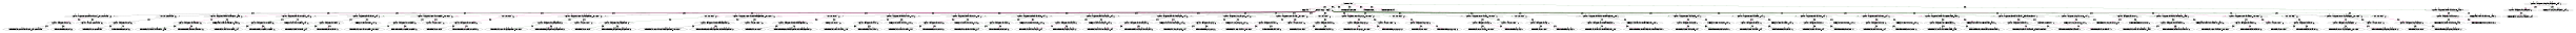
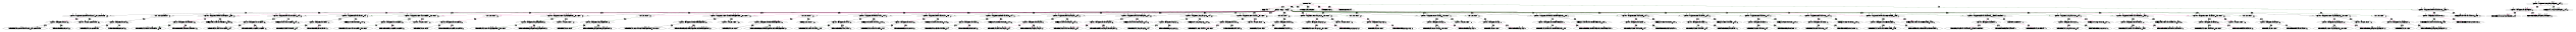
  digraph {
    edge [color=deeppink]
    n1 [label=<(METHOD,&lt;init&gt;)>]
    n2 [label=<(PARAM,this)>]
    n3 [label=<(BLOCK,&lt;empty&gt;,&lt;empty&gt;)<SUB>116</SUB>>]
    n4 [label=<(MODIFIER,CONSTRUCTOR)>]
    n5 [label=<(MODIFIER,PUBLIC)>]
    n6 [label=<(METHOD_RETURN,void)>]
    n7 [label=<(&lt;operator&gt;.assignment,boolean this.linksource = false)<SUB>479</SUB>>]
    n8 [label=<(&lt;operator&gt;.assignment,Commandline this.cmd = new Commandline())<SUB>395</SUB>>]
    n9 [label=<(&lt;init&gt;,new Commandline())<SUB>395</SUB>>]
    n10 [label=<(&lt;operator&gt;.assignment,boolean this.failOnError = false)<SUB>455</SUB>>]
    n11 [label=<(&lt;operator&gt;.assignment,Path this.sourcePath = null)<SUB>456</SUB>>]
    n12 [label=<(&lt;operator&gt;.assignment,File this.destDir = null)<SUB>457</SUB>>]
    n13 [label=<(&lt;operator&gt;.assignment,Vector this.sourceFiles = new Vector())<SUB>458</SUB>>]
    n14 [label=<(&lt;init&gt;,new Vector())<SUB>458</SUB>>]
    n15 [label=<(&lt;operator&gt;.assignment,Vector this.packageNames = new Vector())<SUB>459</SUB>>]
    n16 [label=<(&lt;init&gt;,new Vector())<SUB>459</SUB>>]
    n17 [label=<(&lt;operator&gt;.assignment,Vector this.excludePackageNames = new Vector(1))<SUB>460</SUB>>]
    n18 [label=<(&lt;init&gt;,new Vector(1))<SUB>460</SUB>>]
    n19 [label=<(&lt;operator&gt;.assignment,boolean this.author = true)<SUB>461</SUB>>]
    n20 [label=<(&lt;operator&gt;.assignment,boolean this.version = true)<SUB>462</SUB>>]
    n21 [label=<(&lt;operator&gt;.assignment,DocletInfo this.doclet = null)<SUB>413</SUB>>]
    n22 [label=<(&lt;operator&gt;.assignment,Path this.classpath = null)<SUB>464</SUB>>]
    n23 [label=<(&lt;operator&gt;.assignment,Path this.bootclasspath = null)<SUB>465</SUB>>]
    n24 [label=<(&lt;operator&gt;.assignment,String this.group = null)<SUB>466</SUB>>]
    n25 [label=<(&lt;operator&gt;.assignment,Vector this.links = new Vector())<SUB>468</SUB>>]
    n26 [label=<(&lt;init&gt;,new Vector())<SUB>468</SUB>>]
    n27 [label=<(&lt;operator&gt;.assignment,Vector this.groups = new Vector())<SUB>469</SUB>>]
    n28 [label=<(&lt;init&gt;,new Vector())<SUB>469</SUB>>]
    n29 [label=<(&lt;operator&gt;.assignment,Vector this.tags = new Vector())<SUB>470</SUB>>]
    n30 [label=<(&lt;init&gt;,new Vector())<SUB>470</SUB>>]
    n31 [label=<(&lt;operator&gt;.assignment,boolean this.useDefaultExcludes = true)<SUB>471</SUB>>]
    n32 [label=<(&lt;operator&gt;.assignment,Html this.doctitle = null)<SUB>472</SUB>>]
    n33 [label=<(&lt;operator&gt;.assignment,Html this.header = null)<SUB>473</SUB>>]
    n34 [label=<(&lt;operator&gt;.assignment,Html this.footer = null)<SUB>474</SUB>>]
    n35 [label=<(&lt;operator&gt;.assignment,Html this.bottom = null)<SUB>475</SUB>>]
    n36 [label=<(&lt;operator&gt;.assignment,boolean this.useExternalFile = false)<SUB>476</SUB>>]
    n37 [label=<(&lt;operator&gt;.assignment,FileUtils this.fileUtils = FileUtils.newFileUti...)<SUB>477</SUB>>]
    n38 [label=<(&lt;operator&gt;.assignment,String this.source = null)<SUB>478</SUB>>]
    n39 [label=<(&lt;operator&gt;.assignment,boolean this.breakiterator = false)<SUB>480</SUB>>]
    n40 [label=<(&lt;operator&gt;.assignment,Vector this.fileSets = new Vector())<SUB>483</SUB>>]
    n41 [label=<(&lt;init&gt;,new Vector())<SUB>483</SUB>>]
    n42 [label=<(&lt;operator&gt;.assignment,Vector this.packageSets = new Vector())<SUB>484</SUB>>]
    n43 [label=<(&lt;init&gt;,new Vector())<SUB>484</SUB>>]
    n44 [label=<(&lt;operator&gt;.fieldAccess,this.cmd)<SUB>395</SUB>>]
    n45 [label=<(&lt;operator&gt;.alloc,new Commandline())<SUB>395</SUB>>]
    n46 [label=<(&lt;operator&gt;.fieldAccess,this.cmd)<SUB>395</SUB>>]
    n47 [label=<(&lt;operator&gt;.fieldAccess,this.failOnError)<SUB>455</SUB>>]
    n48 [label=<(LITERAL,false,boolean this.failOnError = false)<SUB>455</SUB>>]
    n49 [label=<(&lt;operator&gt;.fieldAccess,this.sourcePath)<SUB>456</SUB>>]
    n50 [label=<(LITERAL,null,Path this.sourcePath = null)<SUB>456</SUB>>]
    n51 [label=<(&lt;operator&gt;.fieldAccess,this.destDir)<SUB>457</SUB>>]
    n52 [label=<(LITERAL,null,File this.destDir = null)<SUB>457</SUB>>]
    n53 [label=<(&lt;operator&gt;.fieldAccess,this.sourceFiles)<SUB>458</SUB>>]
    n54 [label=<(&lt;operator&gt;.alloc,new Vector())<SUB>458</SUB>>]
    n55 [label=<(&lt;operator&gt;.fieldAccess,this.sourceFiles)<SUB>458</SUB>>]
    n56 [label=<(&lt;operator&gt;.fieldAccess,this.packageNames)<SUB>459</SUB>>]
    n57 [label=<(&lt;operator&gt;.alloc,new Vector())<SUB>459</SUB>>]
    n58 [label=<(&lt;operator&gt;.fieldAccess,this.packageNames)<SUB>459</SUB>>]
    n59 [label=<(&lt;operator&gt;.fieldAccess,this.excludePackageNames)<SUB>460</SUB>>]
    n60 [label=<(&lt;operator&gt;.alloc,new Vector(1))<SUB>460</SUB>>]
    n61 [label=<(&lt;operator&gt;.fieldAccess,this.excludePackageNames)<SUB>460</SUB>>]
    n62 [label=<(LITERAL,1,new Vector(1))<SUB>460</SUB>>]
    n63 [label=<(&lt;operator&gt;.fieldAccess,this.author)<SUB>461</SUB>>]
    n64 [label=<(LITERAL,true,boolean this.author = true)<SUB>461</SUB>>]
    n65 [label=<(&lt;operator&gt;.fieldAccess,this.version)<SUB>462</SUB>>]
    n66 [label=<(LITERAL,true,boolean this.version = true)<SUB>462</SUB>>]
    n67 [label=<(&lt;operator&gt;.fieldAccess,this.doclet)<SUB>463</SUB>>]
    n68 [label=<(LITERAL,null,DocletInfo this.doclet = null)<SUB>463</SUB>>]
    n69 [label=<(&lt;operator&gt;.fieldAccess,this.classpath)<SUB>464</SUB>>]
    n70 [label=<(LITERAL,null,Path this.classpath = null)<SUB>464</SUB>>]
    n71 [label=<(&lt;operator&gt;.fieldAccess,this.bootclasspath)<SUB>465</SUB>>]
    n72 [label=<(LITERAL,null,Path this.bootclasspath = null)<SUB>465</SUB>>]
    n73 [label=<(&lt;operator&gt;.fieldAccess,this.group)<SUB>436</SUB>>]
    n74 [label=<(LITERAL,null,String this.group = null)<SUB>466</SUB>>]
    n75 [label=<(&lt;operator&gt;.assignment,String this.packageList = null)<SUB>467</SUB>>]
    n76 [label=<(&lt;operator&gt;.fieldAccess,this.packageList)<SUB>467</SUB>>]
    n77 [label=<(LITERAL,null,String this.packageList = null)<SUB>467</SUB>>]
    n78 [label=<(&lt;operator&gt;.fieldAccess,this.links)<SUB>468</SUB>>]
    n79 [label=<(&lt;operator&gt;.alloc,new Vector())<SUB>468</SUB>>]
    n80 [label=<(&lt;operator&gt;.fieldAccess,this.links)<SUB>468</SUB>>]
    n81 [label=<(&lt;operator&gt;.fieldAccess,this.groups)<SUB>469</SUB>>]
    n82 [label=<(&lt;operator&gt;.alloc,new Vector())<SUB>469</SUB>>]
    n83 [label=<(&lt;operator&gt;.fieldAccess,this.groups)<SUB>469</SUB>>]
    n84 [label=<(&lt;operator&gt;.fieldAccess,this.tags)<SUB>470</SUB>>]
    n85 [label=<(&lt;operator&gt;.alloc,new Vector())<SUB>470</SUB>>]
    n86 [label=<(&lt;operator&gt;.fieldAccess,this.tags)<SUB>470</SUB>>]
    n87 [label=<(&lt;operator&gt;.fieldAccess,this.useDefaultExcludes)<SUB>471</SUB>>]
    n88 [label=<(LITERAL,true,boolean this.useDefaultExcludes = true)<SUB>471</SUB>>]
    n89 [label=<(&lt;operator&gt;.fieldAccess,this.doctitle)<SUB>472</SUB>>]
    n90 [label=<(LITERAL,null,Html this.doctitle = null)<SUB>472</SUB>>]
    n91 [label=<(&lt;operator&gt;.fieldAccess,this.header)<SUB>473</SUB>>]
    n92 [label=<(LITERAL,null,Html this.header = null)<SUB>473</SUB>>]
    n93 [label=<(&lt;operator&gt;.fieldAccess,this.footer)<SUB>474</SUB>>]
    n94 [label=<(LITERAL,null,Html this.footer = null)<SUB>474</SUB>>]
    n95 [label=<(&lt;operator&gt;.fieldAccess,this.bottom)<SUB>475</SUB>>]
    n96 [label=<(LITERAL,null,Html this.bottom = null)<SUB>475</SUB>>]
    n97 [label=<(&lt;operator&gt;.fieldAccess,this.useExternalFile)<SUB>476</SUB>>]
    n98 [label=<(LITERAL,false,boolean this.useExternalFile = false)<SUB>476</SUB>>]
    n99 [label=<(&lt;operator&gt;.fieldAccess,this.fileUtils)<SUB>477</SUB>>]
    n100 [label=<(newFileUtils,newFileUtils())<SUB>477</SUB>>]
    n101 [label=<(&lt;operator&gt;.fieldAccess,this.source)<SUB>478</SUB>>]
    n102 [label=<(LITERAL,null,String this.source = null)<SUB>478</SUB>>]
    n103 [label=<(&lt;operator&gt;.fieldAccess,this.linksource)<SUB>479</SUB>>]
    n104 [label=<(LITERAL,false,boolean this.linksource = false)<SUB>479</SUB>>]
    n105 [label=<(&lt;operator&gt;.fieldAccess,this.breakiterator)<SUB>480</SUB>>]
    n106 [label=<(LITERAL,false,boolean this.breakiterator = false)<SUB>480</SUB>>]
    n107 [label=<(&lt;operator&gt;.fieldAccess,this.fileSets)<SUB>483</SUB>>]
    n108 [label=<(&lt;operator&gt;.alloc,new Vector())<SUB>483</SUB>>]
    n109 [label=<(&lt;operator&gt;.fieldAccess,this.fileSets)<SUB>483</SUB>>]
    n110 [label=<(&lt;operator&gt;.fieldAccess,this.packageSets)<SUB>484</SUB>>]
    n111 [label=<(&lt;operator&gt;.alloc,new Vector())<SUB>484</SUB>>]
    n112 [label=<(&lt;operator&gt;.fieldAccess,this.packageSets)<SUB>484</SUB>>]
    n113 [label=<(IDENTIFIER,this,Commandline this.cmd = new Commandline())>]
    n114 [label=<(FIELD_IDENTIFIER,cmd,cmd)<SUB>395</SUB>>]
    n115 [label=<(IDENTIFIER,this,new Commandline())>]
    n116 [label=<(FIELD_IDENTIFIER,cmd,cmd)<SUB>395</SUB>>]
    n117 [label=<(IDENTIFIER,this,boolean this.failOnError = false)>]
    n118 [label=<(FIELD_IDENTIFIER,failOnError,failOnError)<SUB>455</SUB>>]
    n119 [label=<(IDENTIFIER,this,Path this.sourcePath = null)>]
    n120 [label=<(FIELD_IDENTIFIER,sourcePath,sourcePath)<SUB>456</SUB>>]
    n121 [label=<(IDENTIFIER,this,File this.destDir = null)>]
    n122 [label=<(FIELD_IDENTIFIER,destDir,destDir)<SUB>457</SUB>>]
    n123 [label=<(IDENTIFIER,this,Vector this.sourceFiles = new Vector())>]
    n124 [label=<(FIELD_IDENTIFIER,sourceFiles,sourceFiles)<SUB>458</SUB>>]
    n125 [label=<(IDENTIFIER,this,new Vector())>]
    n126 [label=<(FIELD_IDENTIFIER,sourceFiles,sourceFiles)<SUB>458</SUB>>]
    n127 [label=<(IDENTIFIER,this,Vector this.packageNames = new Vector())>]
    n128 [label=<(FIELD_IDENTIFIER,packageNames,packageNames)<SUB>459</SUB>>]
    n129 [label=<(IDENTIFIER,this,new Vector())>]
    n130 [label=<(FIELD_IDENTIFIER,packageNames,packageNames)<SUB>459</SUB>>]
    n131 [label=<(IDENTIFIER,this,Vector this.excludePackageNames = new Vector(1))>]
    n132 [label=<(FIELD_IDENTIFIER,excludePackageNames,excludePackageNames)<SUB>460</SUB>>]
    n133 [label=<(IDENTIFIER,this,new Vector(1))>]
    n134 [label=<(FIELD_IDENTIFIER,excludePackageNames,excludePackageNames)<SUB>460</SUB>>]
    n135 [label=<(IDENTIFIER,this,boolean this.author = true)>]
    n136 [label=<(FIELD_IDENTIFIER,author,author)<SUB>461</SUB>>]
    n137 [label=<(IDENTIFIER,this,boolean this.version = true)>]
    n138 [label=<(FIELD_IDENTIFIER,version,version)<SUB>462</SUB>>]
    n139 [label=<(IDENTIFIER,this,DocletInfo this.doclet = null)>]
    n140 [label=<(FIELD_IDENTIFIER,doclet,doclet)<SUB>463</SUB>>]
    n141 [label=<(IDENTIFIER,this,Path this.classpath = null)>]
    n142 [label=<(FIELD_IDENTIFIER,classpath,classpath)<SUB>464</SUB>>]
    n143 [label=<(IDENTIFIER,this,Path this.bootclasspath = null)>]
    n144 [label=<(FIELD_IDENTIFIER,bootclasspath,bootclasspath)<SUB>465</SUB>>]
    n145 [label=<(IDENTIFIER,this,String this.group = null)>]
    n146 [label=<(FIELD_IDENTIFIER,group,group)<SUB>466</SUB>>]
    n147 [label=<(IDENTIFIER,this,String this.packageList = null)>]
+   n148 [label=<(FIELD_IDENTIFIER,packageList,packageList)<SUB>467</SUB>>]
    n149 [label=<(IDENTIFIER,this,Vector this.links = new Vector())>]
    n150 [label=<(FIELD_IDENTIFIER,links,links)<SUB>468</SUB>>]
    n151 [label=<(IDENTIFIER,this,new Vector())>]
    n152 [label=<(FIELD_IDENTIFIER,links,links)<SUB>468</SUB>>]
    n153 [label=<(IDENTIFIER,this,Vector this.groups = new Vector())>]
    n154 [label=<(FIELD_IDENTIFIER,groups,groups)<SUB>469</SUB>>]
    n155 [label=<(IDENTIFIER,this,new Vector())>]
    n156 [label=<(FIELD_IDENTIFIER,groups,groups)<SUB>469</SUB>>]
    n157 [label=<(IDENTIFIER,this,Vector this.tags = new Vector())>]
    n158 [label=<(FIELD_IDENTIFIER,tags,tags)<SUB>470</SUB>>]
    n159 [label=<(IDENTIFIER,this,new Vector())>]
    n160 [label=<(FIELD_IDENTIFIER,tags,tags)<SUB>470</SUB>>]
    n161 [label=<(IDENTIFIER,this,boolean this.useDefaultExcludes = true)>]
    n162 [label=<(FIELD_IDENTIFIER,useDefaultExcludes,useDefaultExcludes)<SUB>471</SUB>>]
    n163 [label=<(IDENTIFIER,this,Html this.doctitle = null)>]
    n164 [label=<(FIELD_IDENTIFIER,doctitle,doctitle)<SUB>472</SUB>>]
    n165 [label=<(IDENTIFIER,this,Html this.header = null)>]
    n166 [label=<(FIELD_IDENTIFIER,header,header)<SUB>473</SUB>>]
    n167 [label=<(IDENTIFIER,this,Html this.footer = null)>]
    n168 [label=<(FIELD_IDENTIFIER,footer,footer)<SUB>474</SUB>>]
    n169 [label=<(IDENTIFIER,this,Html this.bottom = null)>]
    n170 [label=<(FIELD_IDENTIFIER,bottom,bottom)<SUB>475</SUB>>]
    n171 [label=<(IDENTIFIER,this,boolean this.useExternalFile = false)>]
    n172 [label=<(FIELD_IDENTIFIER,useExternalFile,useExternalFile)<SUB>476</SUB>>]
    n173 [label=<(IDENTIFIER,this,FileUtils this.fileUtils = FileUtils.newFileUti...)>]
    n174 [label=<(FIELD_IDENTIFIER,fileUtils,fileUtils)<SUB>477</SUB>>]
    n175 [label=<(IDENTIFIER,FileUtils,newFileUtils())<SUB>477</SUB>>]
    n176 [label=<(IDENTIFIER,this,String this.source = null)>]
    n177 [label=<(FIELD_IDENTIFIER,source,source)<SUB>478</SUB>>]
    n178 [label=<(IDENTIFIER,this,boolean this.linksource = false)>]
    n179 [label=<(FIELD_IDENTIFIER,linksource,linksource)<SUB>479</SUB>>]
    n180 [label=<(IDENTIFIER,this,boolean this.breakiterator = false)>]
    n181 [label=<(FIELD_IDENTIFIER,breakiterator,breakiterator)<SUB>480</SUB>>]
    n182 [label=<(IDENTIFIER,this,Vector this.fileSets = new Vector())>]
    n183 [label=<(FIELD_IDENTIFIER,fileSets,fileSets)<SUB>483</SUB>>]
    n184 [label=<(IDENTIFIER,this,new Vector())>]
    n185 [label=<(FIELD_IDENTIFIER,fileSets,fileSets)<SUB>483</SUB>>]
    n186 [label=<(IDENTIFIER,this,Vector this.packageSets = new Vector())>]
    n187 [label=<(FIELD_IDENTIFIER,packageSets,packageSets)<SUB>484</SUB>>]
    n188 [label=<(IDENTIFIER,this,new Vector())>]
    n189 [label=<(FIELD_IDENTIFIER,packageSets,packageSets)<SUB>484</SUB>>]
    n1 -> n2 [label="AST: "]
    n1 -> n2 [color=darkgreen label="DDG: "]
    n1 -> n3 [color=black label="AST: "]
    n1 -> n4 [color=darkgreen label="AST: "]
    n1 -> n5 [label="AST: "]
    n1 -> n6 [label="AST: "]
    n1 -> n7 [color=darkgreen label="AST: "]
    n3 -> n8 [color=black label="AST: "]
    n3 -> n9 [color=black label="AST: "]
    n3 -> n10 [label="AST: "]
    n3 -> n11 [color=black label="AST: "]
    n3 -> n12 [color=darkgreen label="AST: "]
    n3 -> n13 [label="AST: "]
    n3 -> n14 [label="AST: "]
    n3 -> n15 [color=black label="AST: "]
    n3 -> n16 [label="AST: "]
    n3 -> n17 [label="AST: "]
    n3 -> n18 [color=black label="AST: "]
    n3 -> n19 [color=black label="AST: "]
    n3 -> n20 [color=darkgreen label="AST: "]
    n3 -> n21 [color=black label="AST: "]
    n3 -> n22 [color=black label="AST: "]
    n3 -> n23 [color=black label="AST: "]
    n3 -> n24 [color=darkgreen label="AST: "]
    n3 -> n25 [label="AST: "]
    n3 -> n26 [color=black label="AST: "]
    n3 -> n27 [label="AST: "]
    n3 -> n28 [color=darkgreen label="AST: "]
    n3 -> n29 [color=black label="AST: "]
    n3 -> n30 [color=darkgreen label="AST: "]
    n3 -> n31 [color=black label="AST: "]
    n3 -> n32 [color=darkgreen label="AST: "]
    n3 -> n33 [color=black label="AST: "]
    n3 -> n34 [color=darkgreen label="AST: "]
    n3 -> n35 [color=darkgreen label="AST: "]
    n3 -> n36 [label="AST: "]
    n3 -> n37 [color=darkgreen label="AST: "]
    n3 -> n38 [color=darkgreen label="AST: "]
    n3 -> n39 [color=darkgreen label="AST: "]
    n3 -> n40 [label="AST: "]
    n3 -> n41 [color=darkgreen label="AST: "]
    n3 -> n42 [color=black label="AST: "]
    n3 -> n43 [color=darkgreen label="AST: "]
    n7 -> n103 [label="AST: "]
    n7 -> n104 [color=black label="AST: "]
    n8 -> n44 [label="AST: "]
    n8 -> n45 [color=darkgreen label="AST: "]
    n9 -> n46 [color=black label="AST: "]
    n10 -> n47 [label="AST: "]
    n10 -> n48 [color=black label="AST: "]
    n11 -> n49 [color=darkgreen label="AST: "]
    n11 -> n50 [color=black label="AST: "]
    n12 -> n51 [color=black label="AST: "]
    n12 -> n52 [color=black label="AST: "]
    n13 -> n53 [color=darkgreen label="AST: "]
    n13 -> n54 [label="AST: "]
    n14 -> n55 [label="AST: "]
    n15 -> n56 [color=darkgreen label="AST: "]
    n15 -> n57 [color=black label="AST: "]
    n16 -> n58 [color=darkgreen label="AST: "]
    n17 -> n59 [color=black label="AST: "]
    n17 -> n60 [color=darkgreen label="AST: "]
    n18 -> n61 [label="AST: "]
    n18 -> n62 [color=darkgreen label="AST: "]
    n19 -> n63 [color=black label="AST: "]
    n19 -> n64 [color=black label="AST: "]
    n20 -> n65 [label="AST: "]
    n20 -> n66 [color=darkgreen label="AST: "]
    n21 -> n67 [color=darkgreen label="AST: "]
    n21 -> n68 [label="AST: "]
    n22 -> n69 [color=darkgreen label="AST: "]
    n22 -> n70 [color=darkgreen label="AST: "]
    n23 -> n71 [color=black label="AST: "]
    n23 -> n72 [label="AST: "]
    n24 -> n73 [color=darkgreen label="AST: "]
    n24 -> n74 [color=black label="AST: "]
    n25 -> n78 [color=darkgreen label="AST: "]
    n25 -> n79 [label="AST: "]
    n26 -> n80 [color=darkgreen label="AST: "]
    n27 -> n81 [label="AST: "]
    n27 -> n82 [color=black label="AST: "]
    n28 -> n83 [label="AST: "]
    n29 -> n84 [color=black label="AST: "]
    n29 -> n85 [color=darkgreen label="AST: "]
    n30 -> n86 [color=black label="AST: "]
    n31 -> n87 [color=darkgreen label="AST: "]
    n31 -> n88 [color=black label="AST: "]
    n32 -> n89 [label="AST: "]
    n32 -> n90 [color=black label="AST: "]
    n33 -> n91 [label="AST: "]
    n33 -> n92 [color=black label="AST: "]
    n34 -> n93 [color=black label="AST: "]
    n34 -> n94 [color=darkgreen label="AST: "]
    n35 -> n95 [label="AST: "]
    n35 -> n96 [color=darkgreen label="AST: "]
    n36 -> n97 [color=darkgreen label="AST: "]
    n36 -> n98 [label="AST: "]
    n37 -> n99 [label="AST: "]
    n37 -> n100 [color=black label="AST: "]
-   n38 -> n176 [color=darkgreen label="AST: "]
+   n38 -> n101 [color=darkgreen label="AST: "]
    n38 -> n102 [label="AST: "]
    n39 -> n105 [color=darkgreen label="AST: "]
    n39 -> n106 [color=black label="AST: "]
    n40 -> n107 [color=black label="AST: "]
    n40 -> n108 [label="AST: "]
    n41 -> n109 [color=black label="AST: "]
    n42 -> n110 [label="AST: "]
    n42 -> n111 [color=black label="AST: "]
    n43 -> n112 [label="AST: "]
    n44 -> n113 [color=black label="AST: "]
    n44 -> n114 [color=darkgreen label="AST: "]
    n46 -> n115 [color=black label="AST: "]
    n46 -> n116 [color=darkgreen label="AST: "]
    n47 -> n117 [color=darkgreen label="AST: "]
    n47 -> n118 [label="AST: "]
    n49 -> n119 [color=black label="AST: "]
    n49 -> n120 [label="AST: "]
    n51 -> n121 [color=darkgreen label="AST: "]
    n51 -> n122 [label="AST: "]
    n53 -> n123 [color=darkgreen label="AST: "]
    n53 -> n124 [label="AST: "]
    n55 -> n125 [color=black label="AST: "]
    n55 -> n126 [label="AST: "]
    n56 -> n127 [color=darkgreen label="AST: "]
    n56 -> n128 [label="AST: "]
    n58 -> n129 [color=darkgreen label="AST: "]
    n58 -> n130 [color=darkgreen label="AST: "]
    n59 -> n131 [color=black label="AST: "]
    n59 -> n132 [label="AST: "]
    n61 -> n133 [color=black label="AST: "]
    n61 -> n134 [color=darkgreen label="AST: "]
    n63 -> n135 [color=darkgreen label="AST: "]
    n63 -> n136 [color=black label="AST: "]
    n65 -> n137 [color=black label="AST: "]
    n65 -> n138 [label="AST: "]
    n67 -> n139 [color=darkgreen label="AST: "]
    n67 -> n140 [label="AST: "]
    n69 -> n141 [label="AST: "]
    n69 -> n142 [label="AST: "]
    n71 -> n143 [label="AST: "]
    n71 -> n144 [label="AST: "]
    n73 -> n145 [color=darkgreen label="AST: "]
    n73 -> n146 [color=black label="AST: "]
    n75 -> n76 [label="AST: "]
    n75 -> n77 [color=darkgreen label="AST: "]
    n76 -> n147 [label="AST: "]
+   n76 -> n148 [label="AST: "]
    n78 -> n149 [label="AST: "]
    n78 -> n150 [color=darkgreen label="AST: "]
    n80 -> n151 [color=black label="AST: "]
    n80 -> n152 [color=darkgreen label="AST: "]
    n81 -> n153 [label="AST: "]
    n81 -> n154 [label="AST: "]
    n83 -> n155 [label="AST: "]
    n83 -> n156 [label="AST: "]
    n84 -> n157 [color=black label="AST: "]
    n84 -> n158 [label="AST: "]
    n86 -> n159 [color=black label="AST: "]
    n86 -> n160 [label="AST: "]
    n87 -> n161 [color=darkgreen label="AST: "]
    n87 -> n162 [label="AST: "]
    n89 -> n163 [label="AST: "]
    n89 -> n164 [color=darkgreen label="AST: "]
    n91 -> n165 [color=darkgreen label="AST: "]
    n91 -> n166 [color=black label="AST: "]
    n93 -> n167 [color=black label="AST: "]
    n93 -> n168 [color=darkgreen label="AST: "]
    n95 -> n169 [color=black label="AST: "]
    n95 -> n170 [color=darkgreen label="AST: "]
    n97 -> n171 [color=darkgreen label="AST: "]
    n97 -> n172 [color=black label="AST: "]
    n99 -> n173 [label="AST: "]
    n99 -> n174 [color=black label="AST: "]
    n100 -> n175 [label="AST: "]
    n101 -> n176 [label="AST: "]
    n101 -> n177 [color=darkgreen label="AST: "]
    n103 -> n178 [color=darkgreen label="AST: "]
    n103 -> n179 [label="AST: "]
    n105 -> n180 [color=black label="AST: "]
    n105 -> n181 [label="AST: "]
    n107 -> n182 [color=darkgreen label="AST: "]
    n107 -> n183 [label="AST: "]
    n109 -> n184 [color=darkgreen label="AST: "]
    n109 -> n185 [color=black label="AST: "]
    n110 -> n186 [color=black label="AST: "]
    n110 -> n187 [label="AST: "]
    n112 -> n188 [color=darkgreen label="AST: "]
    n112 -> n189 [color=black label="AST: "]
  }
